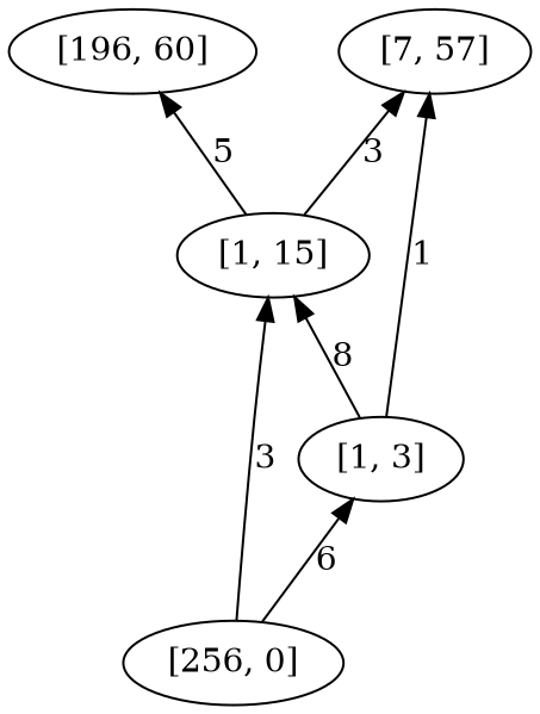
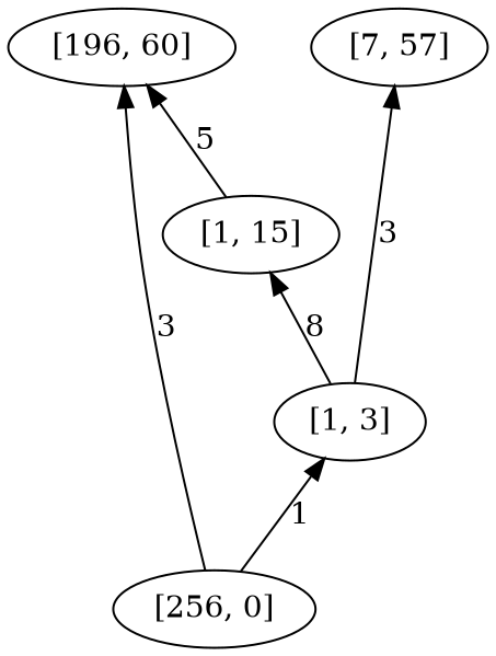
  digraph {
    ordering=out
    rankdir=BT
    node [shape=oval]
    n1 [label="[256, 0]"]
    n2 [label="[196, 60]"]
    n3 [label="[1, 3]"]
    n4 [label="[1, 15]"]
    n5 [label="[7, 57]"]
-   n1 -> n4 [label=3]
-   n1 -> n3 [label=6]
+   n1 -> n2 [label=3]
+   n1 -> n3 [label=1]
    n3 -> n4 [label=8]
-   n3 -> n5 [label=1]
+   n3 -> n5 [label=3]
    n4 -> n2 [label=5]
-   n4 -> n5 [label=3]
  }
